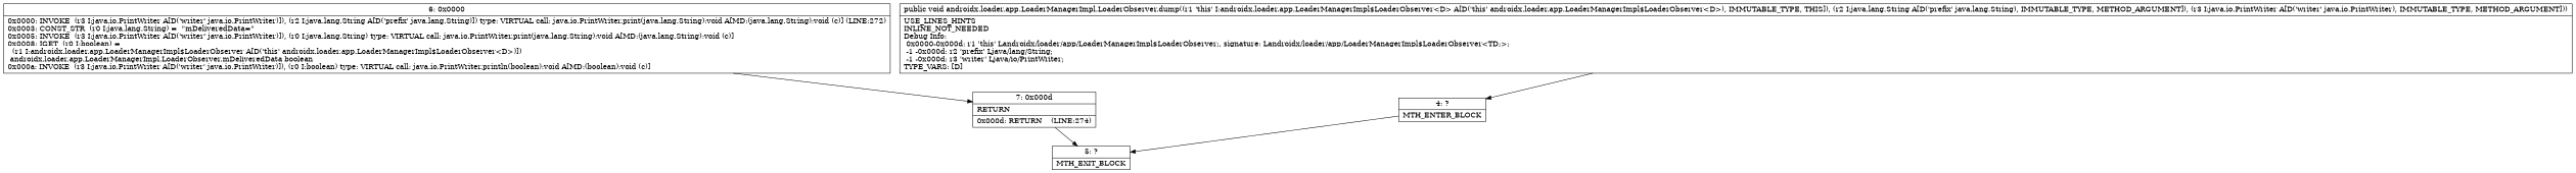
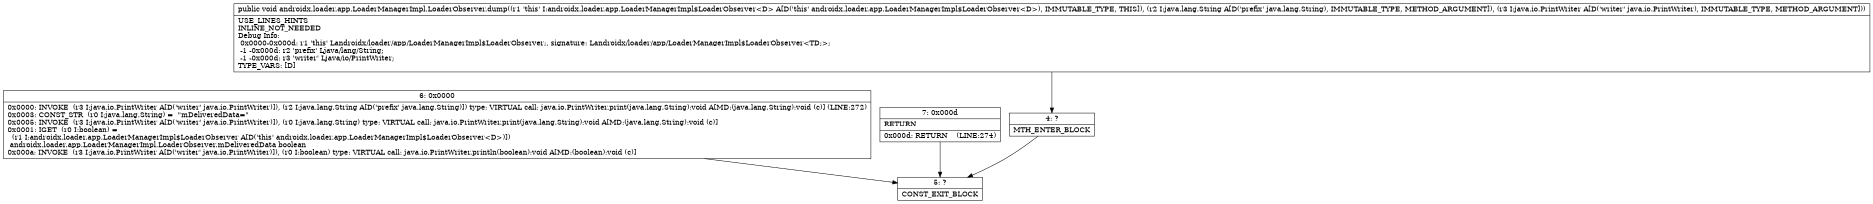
  digraph {
    node [shape=record]
    n1 [label="{4\:\ ?|MTH_ENTER_BLOCK\l}"]
-   n2 [label="{5\:\ ?|MTH_EXIT_BLOCK\l}"]
-   n3 [label="{6\:\ 0x0000|0x0000: INVOKE  (r3 I:java.io.PrintWriter A[D('writer' java.io.PrintWriter)]), (r2 I:java.lang.String A[D('prefix' java.lang.String)]) type: VIRTUAL call: java.io.PrintWriter.print(java.lang.String):void A[MD:(java.lang.String):void (c)] (LINE:272)\l0x0003: CONST_STR  (r0 I:java.lang.String) =  \"mDeliveredData=\" \l0x0005: INVOKE  (r3 I:java.io.PrintWriter A[D('writer' java.io.PrintWriter)]), (r0 I:java.lang.String) type: VIRTUAL call: java.io.PrintWriter.print(java.lang.String):void A[MD:(java.lang.String):void (c)]\l0x0008: IGET  (r0 I:boolean) = \l  (r1 I:androidx.loader.app.LoaderManagerImpl$LoaderObserver A[D('this' androidx.loader.app.LoaderManagerImpl$LoaderObserver\<D\>)])\l androidx.loader.app.LoaderManagerImpl.LoaderObserver.mDeliveredData boolean \l0x000a: INVOKE  (r3 I:java.io.PrintWriter A[D('writer' java.io.PrintWriter)]), (r0 I:boolean) type: VIRTUAL call: java.io.PrintWriter.println(boolean):void A[MD:(boolean):void (c)]\l}"]
+   n2 [label="{5\:\ ?|CONST_EXIT_BLOCK\l}"]
+   n3 [label="{6\:\ 0x0000|0x0000: INVOKE  (r3 I:java.io.PrintWriter A[D('writer' java.io.PrintWriter)]), (r2 I:java.lang.String A[D('prefix' java.lang.String)]) type: VIRTUAL call: java.io.PrintWriter.print(java.lang.String):void A[MD:(java.lang.String):void (c)] (LINE:272)\l0x0003: CONST_STR  (r0 I:java.lang.String) =  \"mDeliveredData=\" \l0x0005: INVOKE  (r3 I:java.io.PrintWriter A[D('writer' java.io.PrintWriter)]), (r0 I:java.lang.String) type: VIRTUAL call: java.io.PrintWriter.print(java.lang.String):void A[MD:(java.lang.String):void (c)]\l0x0001: IGET  (r0 I:boolean) = \l  (r1 I:androidx.loader.app.LoaderManagerImpl$LoaderObserver A[D('this' androidx.loader.app.LoaderManagerImpl$LoaderObserver\<D\>)])\l androidx.loader.app.LoaderManagerImpl.LoaderObserver.mDeliveredData boolean \l0x000a: INVOKE  (r3 I:java.io.PrintWriter A[D('writer' java.io.PrintWriter)]), (r0 I:boolean) type: VIRTUAL call: java.io.PrintWriter.println(boolean):void A[MD:(boolean):void (c)]\l}"]
    n4 [label="{7\:\ 0x000d|RETURN\l|0x000d: RETURN    (LINE:274)\l}"]
    n5 [label="{public void androidx.loader.app.LoaderManagerImpl.LoaderObserver.dump((r1 'this' I:androidx.loader.app.LoaderManagerImpl$LoaderObserver\<D\> A[D('this' androidx.loader.app.LoaderManagerImpl$LoaderObserver\<D\>), IMMUTABLE_TYPE, THIS]), (r2 I:java.lang.String A[D('prefix' java.lang.String), IMMUTABLE_TYPE, METHOD_ARGUMENT]), (r3 I:java.io.PrintWriter A[D('writer' java.io.PrintWriter), IMMUTABLE_TYPE, METHOD_ARGUMENT]))  | USE_LINES_HINTS\lINLINE_NOT_NEEDED\lDebug Info:\l  0x0000\-0x000d: r1 'this' Landroidx\/loader\/app\/LoaderManagerImpl$LoaderObserver;, signature: Landroidx\/loader\/app\/LoaderManagerImpl$LoaderObserver\<TD;\>;\l  \-1 \-0x000d: r2 'prefix' Ljava\/lang\/String;\l  \-1 \-0x000d: r3 'writer' Ljava\/io\/PrintWriter;\lTYPE_VARS: [D]\l}"]
    n1 -> n2
-   n3 -> n4
+   n3 -> n2
    n4 -> n2
    n5 -> n1
  }
